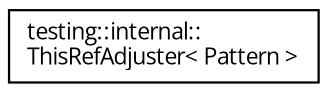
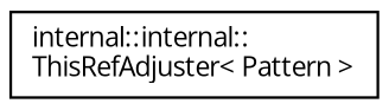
  digraph {
    rankdir=LR
    fontname="Open Sans"
-   n1 [color=black fillcolor=white fontname="Open Sans" fontsize=10 height=0.2 label="testing::internal::\lThisRefAdjuster\< Pattern \>" shape=record style=filled width=0.4]
+   n1 [color=black fillcolor=white fontname="Open Sans" fontsize=10 height=0.2 label="internal::internal::\lThisRefAdjuster\< Pattern \>" shape=record style=filled width=0.4]
  }
